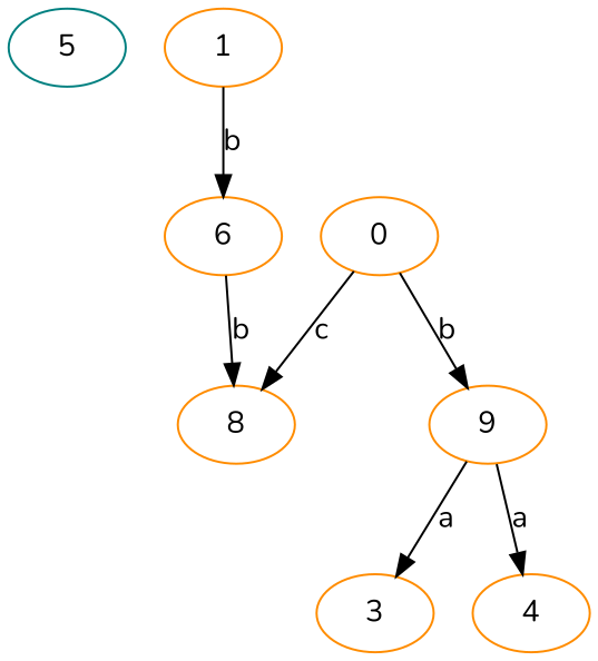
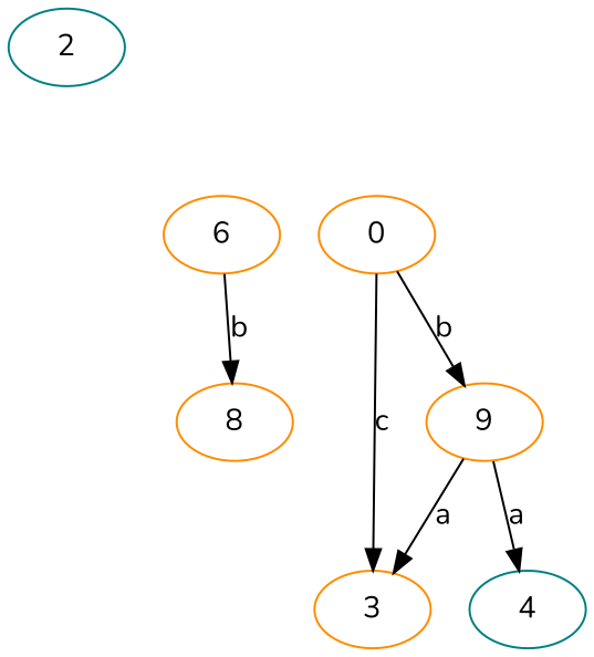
  strict digraph {
    fontname=Nunito
    node [color=darkorange fontname=Nunito]
    edge [fontname=Nunito]
-   2 [color=teal label=5]
+   2 [color=teal]
    n2 [label=9]
    0
    8
    3
-   4
+   4 [color=teal]
    6
-   1
    n2 -> 3 [label=a]
    n2 -> 4 [label=a]
    0 -> n2 [label=b]
-   0 -> 8 [label=c]
+   0 -> 3 [label=c]
    6 -> 8 [label=b]
-   1 -> 6 [label=b]
  }
